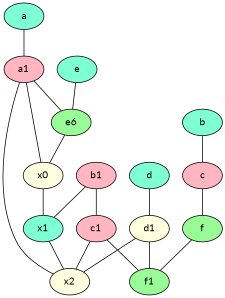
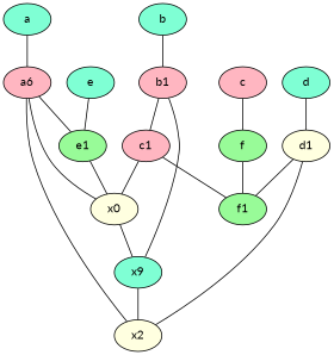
  graph {
    fontname=Lato
    node [fillcolor=aquamarine fontname=Lato labelfontsize=50 style=filled]
    edge [fontname=Lato]
    b1 [fillcolor=lightpink]
    b
-   x1
+   x1 [label=x9]
    c1 [fillcolor=lightpink]
    d1 [fillcolor=lightyellow]
    x2 [fillcolor=lightyellow]
    f1 [fillcolor=palegreen]
-   a1 [fillcolor=lightpink]
-   e1 [fillcolor=palegreen label=e6]
+   a1 [fillcolor=lightpink label=a6]
+   e1 [fillcolor=palegreen]
    x0 [fillcolor=lightyellow]
    d
    f [fillcolor=palegreen]
    a
    c [fillcolor=lightpink]
    e
    b1 -- x1
    b1 -- c1
-   b -- c
+   b -- b1
    x1 -- x2
    c1 -- f1
-   c1 -- x2
+   c1 -- x0
    d1 -- x2
    d1 -- f1
    a1 -- x2
    a1 -- e1
    a1 -- x0
    e1 -- x0
    x0 -- x1
    d -- d1
    f -- f1
    a -- a1
    c -- f
    e -- e1
  }
